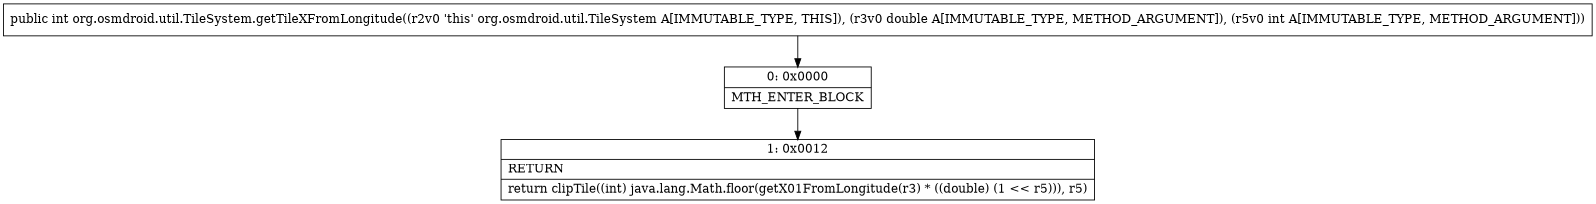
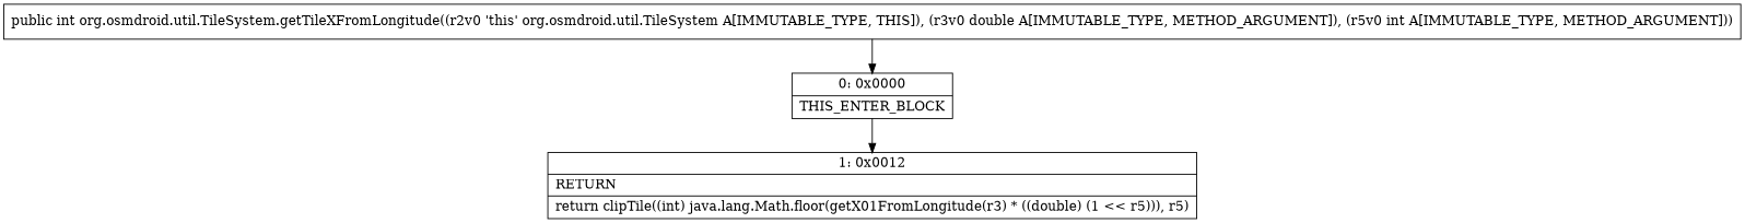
  digraph {
    node [shape=record]
-   n1 [label="{0\:\ 0x0000|MTH_ENTER_BLOCK\l}"]
+   n1 [label="{0\:\ 0x0000|THIS_ENTER_BLOCK\l}"]
    n2 [label="{1\:\ 0x0012|RETURN\l|return clipTile((int) java.lang.Math.floor(getX01FromLongitude(r3) * ((double) (1 \<\< r5))), r5)\l}"]
    n3 [label="{public int org.osmdroid.util.TileSystem.getTileXFromLongitude((r2v0 'this' org.osmdroid.util.TileSystem A[IMMUTABLE_TYPE, THIS]), (r3v0 double A[IMMUTABLE_TYPE, METHOD_ARGUMENT]), (r5v0 int A[IMMUTABLE_TYPE, METHOD_ARGUMENT])) }"]
    n1 -> n2
    n3 -> n1
  }
